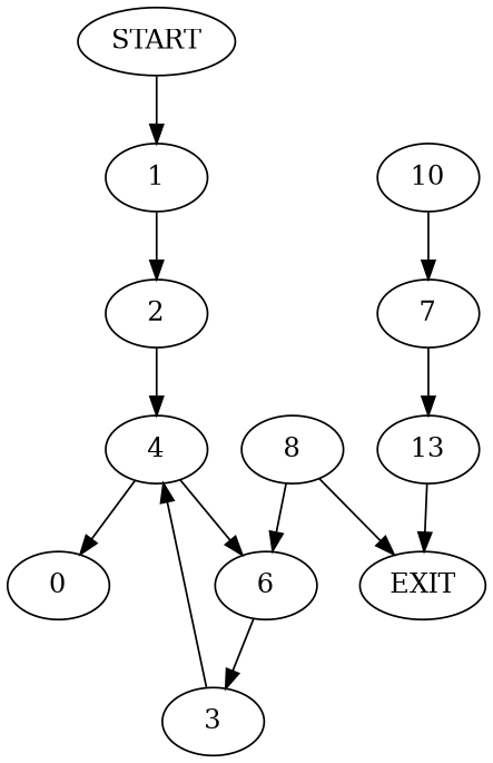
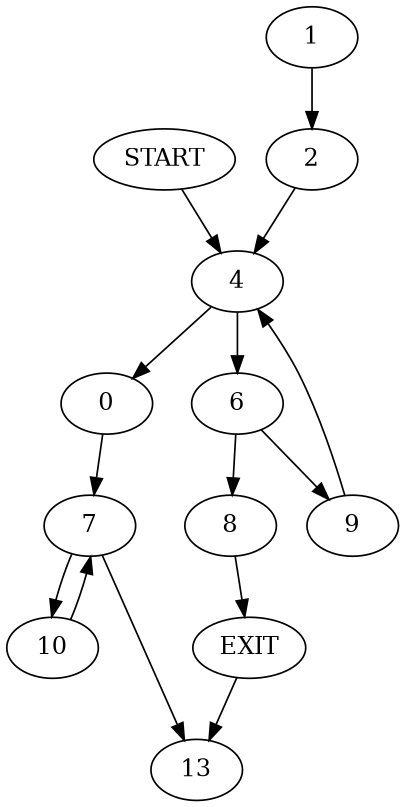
  digraph {
    n1 [label=START]
    1
    2
    n4 [label=EXIT]
    4
    n6 [label=0]
    6
    7
    8
-   9 [label=3]
+   9
    10
    n12 [label=13]
-   n1 -> 1
+   n1 -> 4
    1 -> 2
    2 -> 4
    4 -> n6
    4 -> 6
-   8 -> 6
+   n6 -> 7
+   6 -> 8
    6 -> 9
+   7 -> 10
    7 -> n12
    8 -> n4
    9 -> 4
    10 -> 7
-   n12 -> n4
+   n4 -> n12
  }
